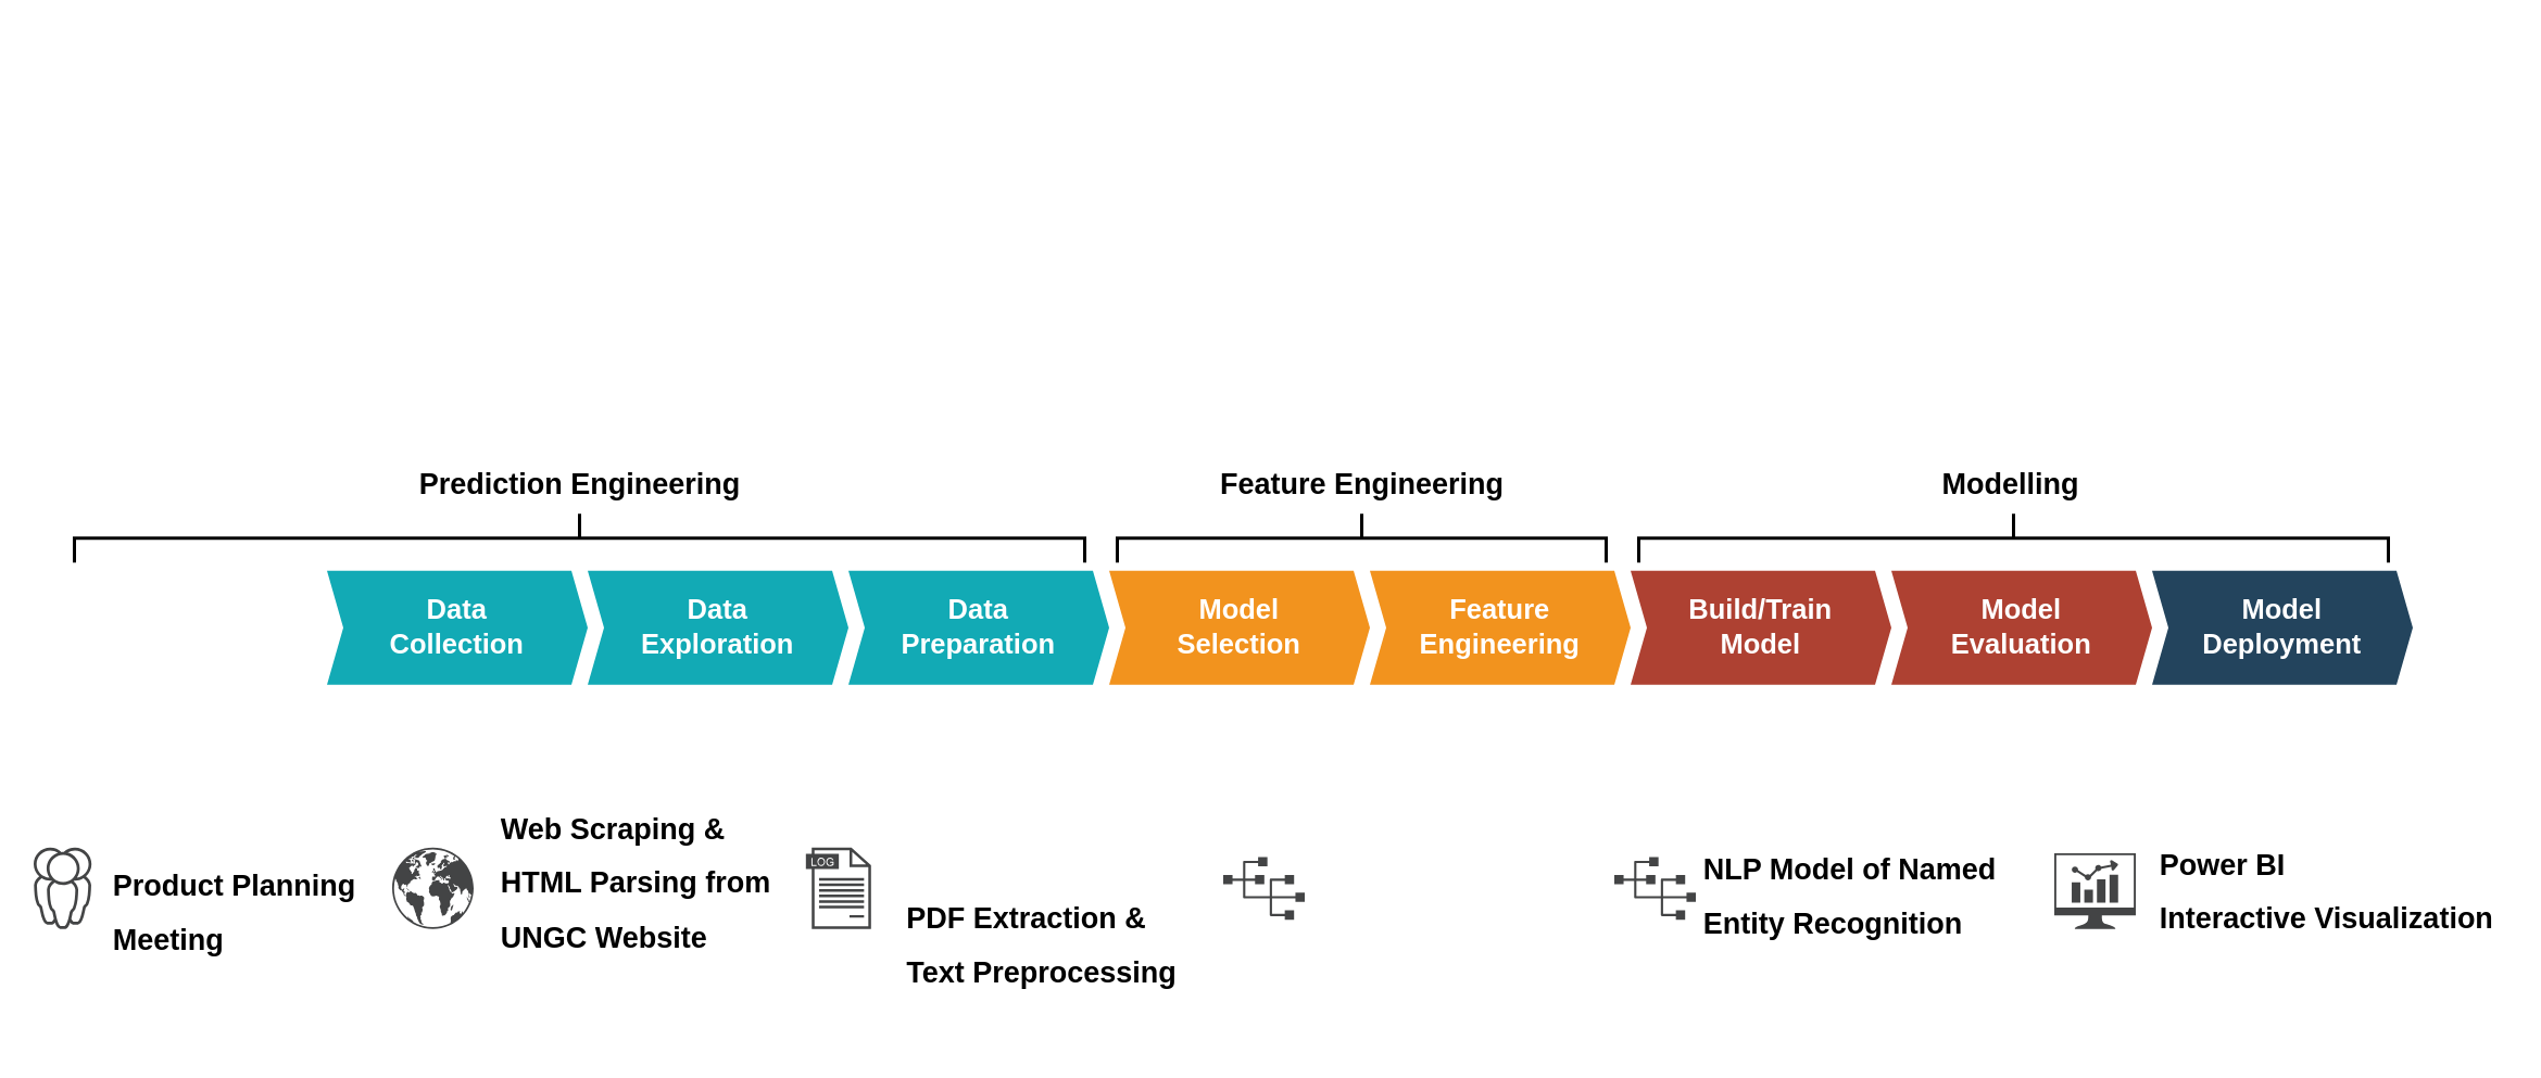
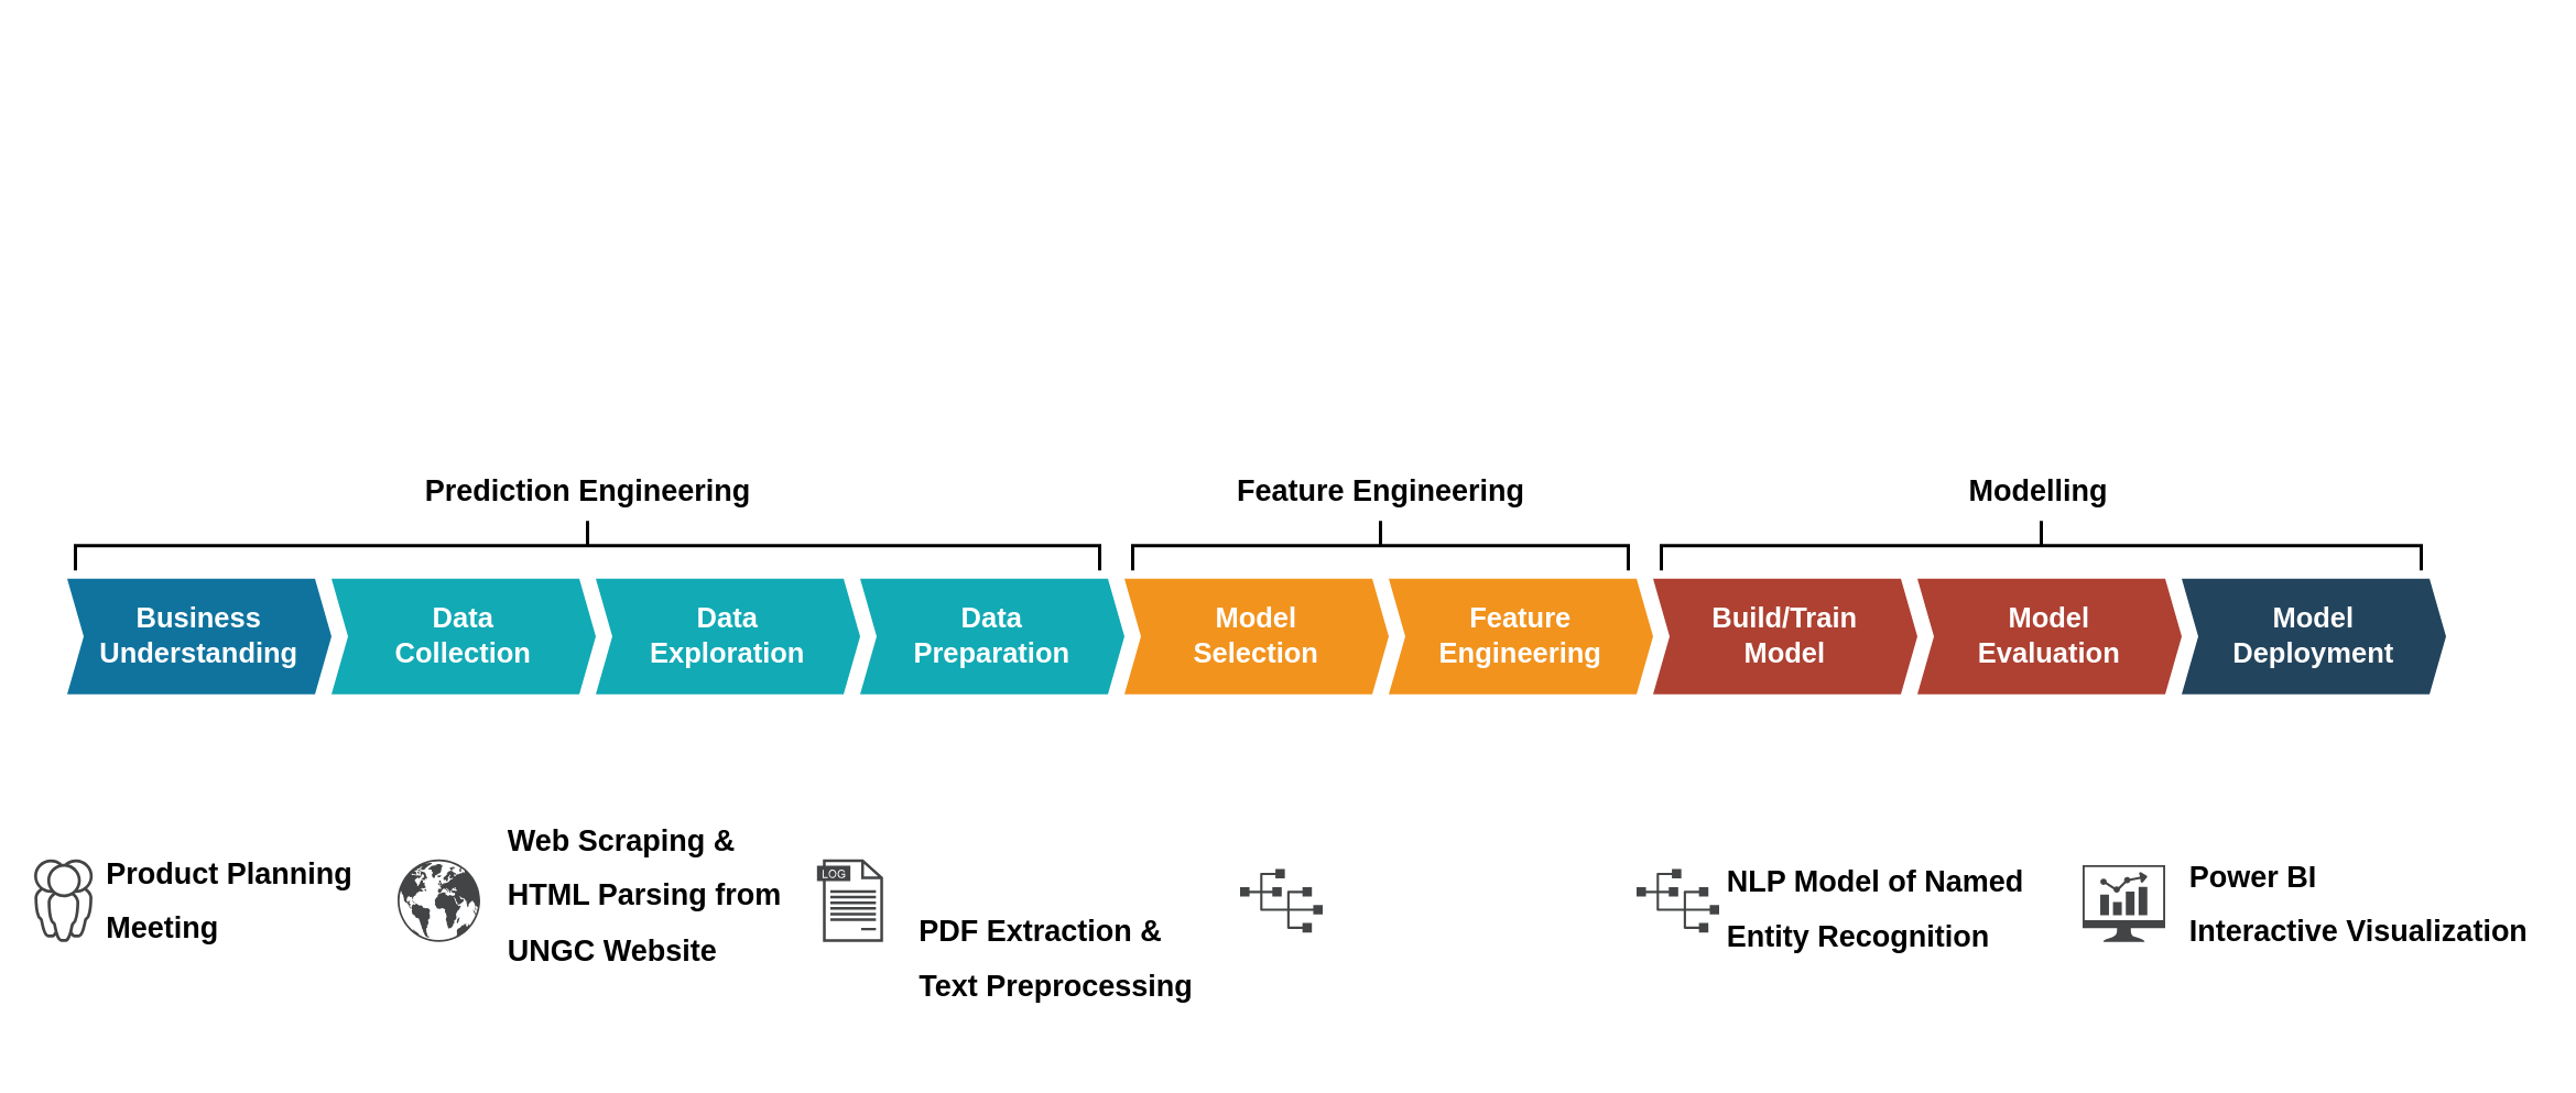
  <mxCell id="0" />
  <mxCell id="1" parent="0" />
- <mxCell id="2" value="&lt;h1 style=&quot;text-align: left&quot;&gt;&lt;font style=&quot;font-size: 18px&quot;&gt;Product Planning Meeting&lt;/font&gt;&lt;/h1&gt;" style="text;html=1;spacing=5;spacingTop=-20;whiteSpace=wrap;overflow=hidden;strokeWidth=2;fillColor=none;gradientColor=none;fontSize=14;align=center;" parent="1" vertex="1"><mxGeometry x="65" y="515" width="160" height="90" as="geometry" /></mxCell>
+ <mxCell id="2" value="&lt;h1 style=&quot;text-align: left&quot;&gt;&lt;font style=&quot;font-size: 18px&quot;&gt;Product Planning Meeting&lt;/font&gt;&lt;/h1&gt;" style="text;html=1;spacing=5;spacingTop=-20;whiteSpace=wrap;overflow=hidden;strokeWidth=2;fillColor=none;gradientColor=none;fontSize=14;align=center;" parent="1" vertex="1"><mxGeometry x="60" y="500" width="160" height="90" as="geometry" /></mxCell>
+ <mxCell id="3" value="Business&lt;br&gt;Understanding" style="shape=step;perimeter=stepPerimeter;whiteSpace=wrap;html=1;fixedSize=1;size=10;fillColor=#10739E;strokeColor=none;fontSize=17;fontColor=#FFFFFF;fontStyle=1;align=center;rounded=0;" parent="1" vertex="1"><mxGeometry x="40" y="350" width="160" height="70" as="geometry" /></mxCell>
  <mxCell id="4" value="Model&lt;br&gt;Selection" style="shape=step;perimeter=stepPerimeter;whiteSpace=wrap;html=1;fixedSize=1;size=10;fillColor=#F2931E;strokeColor=none;fontSize=17;fontColor=#FFFFFF;fontStyle=1;align=center;rounded=0;" parent="1" vertex="1"><mxGeometry x="680" y="350" width="160" height="70" as="geometry" /></mxCell>
  <mxCell id="5" value="Build/Train&lt;br&gt;Model" style="shape=step;perimeter=stepPerimeter;whiteSpace=wrap;html=1;fixedSize=1;size=10;fillColor=#AE4132;strokeColor=none;fontSize=17;fontColor=#FFFFFF;fontStyle=1;align=center;rounded=0;" parent="1" vertex="1"><mxGeometry x="1000" y="350" width="160" height="70" as="geometry" /></mxCell>
  <mxCell id="6" value="Model&lt;br&gt;Deployment" style="shape=step;perimeter=stepPerimeter;whiteSpace=wrap;html=1;fixedSize=1;size=10;fillColor=#23445D;strokeColor=none;fontSize=17;fontColor=#FFFFFF;fontStyle=1;align=center;rounded=0;" parent="1" vertex="1"><mxGeometry x="1320" y="350" width="160" height="70" as="geometry" /></mxCell>
  <mxCell id="7" value="Data&lt;br&gt;Collection" style="shape=step;perimeter=stepPerimeter;whiteSpace=wrap;html=1;fixedSize=1;size=10;fillColor=#12AAB5;strokeColor=none;fontSize=17;fontColor=#FFFFFF;fontStyle=1;align=center;rounded=0;" parent="1" vertex="1"><mxGeometry x="200" y="350" width="160" height="70" as="geometry" /></mxCell>
  <mxCell id="8" value="Data&lt;br&gt;Exploration" style="shape=step;perimeter=stepPerimeter;whiteSpace=wrap;html=1;fixedSize=1;size=10;fillColor=#12AAB5;strokeColor=none;fontSize=17;fontColor=#FFFFFF;fontStyle=1;align=center;rounded=0;" parent="1" vertex="1"><mxGeometry x="360" y="350" width="160" height="70" as="geometry" /></mxCell>
  <mxCell id="9" value="Data&lt;br&gt;Preparation" style="shape=step;perimeter=stepPerimeter;whiteSpace=wrap;html=1;fixedSize=1;size=10;fillColor=#12AAB5;strokeColor=none;fontSize=17;fontColor=#FFFFFF;fontStyle=1;align=center;rounded=0;" parent="1" vertex="1"><mxGeometry x="520" y="350" width="160" height="70" as="geometry" /></mxCell>
  <mxCell id="10" value="Feature&lt;br&gt;Engineering" style="shape=step;perimeter=stepPerimeter;whiteSpace=wrap;html=1;fixedSize=1;size=10;fillColor=#F2931E;strokeColor=none;fontSize=17;fontColor=#FFFFFF;fontStyle=1;align=center;rounded=0;" parent="1" vertex="1"><mxGeometry x="840" y="350" width="160" height="70" as="geometry" /></mxCell>
  <mxCell id="11" value="Model&lt;br&gt;Evaluation" style="shape=step;perimeter=stepPerimeter;whiteSpace=wrap;html=1;fixedSize=1;size=10;fillColor=#AE4132;strokeColor=none;fontSize=17;fontColor=#FFFFFF;fontStyle=1;align=center;rounded=0;" parent="1" vertex="1"><mxGeometry x="1160" y="350" width="160" height="70" as="geometry" /></mxCell>
  <mxCell id="12" value="" style="strokeWidth=2;html=1;shape=mxgraph.flowchart.annotation_2;align=left;labelPosition=right;pointerEvents=1;rotation=90;" parent="1" vertex="1"><mxGeometry x="340" y="20" width="30" height="620" as="geometry" /></mxCell>
  <mxCell id="13" value="" style="strokeWidth=2;html=1;shape=mxgraph.flowchart.annotation_2;align=left;labelPosition=right;pointerEvents=1;rotation=90;" parent="1" vertex="1"><mxGeometry x="820" y="180" width="30" height="300" as="geometry" /></mxCell>
  <mxCell id="14" value="" style="strokeWidth=2;html=1;shape=mxgraph.flowchart.annotation_2;align=left;labelPosition=right;pointerEvents=1;rotation=90;" parent="1" vertex="1"><mxGeometry x="1220" y="100" width="30" height="460" as="geometry" /></mxCell>
  <mxCell id="15" value="&lt;font style=&quot;font-size: 18px&quot;&gt;Prediction Engineering&lt;/font&gt;" style="text;strokeColor=none;fillColor=none;html=1;fontSize=24;fontStyle=1;verticalAlign=middle;align=center;" parent="1" vertex="1"><mxGeometry x="305" y="280" width="100" height="30" as="geometry" /></mxCell>
  <mxCell id="16" value="&lt;font style=&quot;font-size: 18px&quot;&gt;Feature Engineering&lt;/font&gt;" style="text;strokeColor=none;fillColor=none;html=1;fontSize=24;fontStyle=1;verticalAlign=middle;align=center;" parent="1" vertex="1"><mxGeometry x="785" y="280" width="100" height="30" as="geometry" /></mxCell>
  <mxCell id="17" value="&lt;font style=&quot;font-size: 18px&quot;&gt;Modelling&lt;/font&gt;" style="text;strokeColor=none;fillColor=none;html=1;fontSize=24;fontStyle=1;verticalAlign=middle;align=center;" parent="1" vertex="1"><mxGeometry x="1183" y="280" width="100" height="30" as="geometry" /></mxCell>
  <mxCell id="18" value="" style="sketch=0;pointerEvents=1;shadow=0;dashed=0;html=1;strokeColor=none;fillColor=#434445;aspect=fixed;labelPosition=center;verticalLabelPosition=bottom;verticalAlign=top;align=center;outlineConnect=0;shape=mxgraph.vvd.user_group;" parent="1" vertex="1"><mxGeometry x="20" y="520" width="35.5" height="50" as="geometry" /></mxCell>
  <mxCell id="19" value="" style="sketch=0;pointerEvents=1;shadow=0;dashed=0;html=1;strokeColor=none;fillColor=#434445;aspect=fixed;labelPosition=center;verticalLabelPosition=bottom;verticalAlign=top;align=center;outlineConnect=0;shape=mxgraph.vvd.networking;" parent="1" vertex="1"><mxGeometry x="240" y="520" width="50" height="50" as="geometry" /></mxCell>
  <mxCell id="20" value="&lt;h1&gt;&lt;font style=&quot;font-size: 18px&quot;&gt;Web Scraping &amp;amp; HTML Parsing from UNGC Website&lt;/font&gt;&lt;/h1&gt;" style="text;html=1;spacing=5;spacingTop=-20;whiteSpace=wrap;overflow=hidden;strokeWidth=2;fillColor=none;gradientColor=none;fontSize=14;align=left;" parent="1" vertex="1"><mxGeometry x="301.75" y="480" width="180" height="130" as="geometry" /></mxCell>
  <mxCell id="21" value="" style="sketch=0;pointerEvents=1;shadow=0;dashed=0;html=1;strokeColor=none;fillColor=#434445;aspect=fixed;labelPosition=center;verticalLabelPosition=bottom;verticalAlign=top;align=center;outlineConnect=0;shape=mxgraph.vvd.log_files;" parent="1" vertex="1"><mxGeometry x="493.88" y="520" width="40" height="50" as="geometry" /></mxCell>
  <mxCell id="22" value="&lt;h1&gt;&lt;font style=&quot;font-size: 18px&quot;&gt;PDF Extraction &amp;amp; &lt;br&gt;Text Preprocessing&lt;/font&gt;&lt;/h1&gt;&lt;p&gt;&lt;br&gt;&lt;/p&gt;" style="text;html=1;spacing=5;spacingTop=-20;whiteSpace=wrap;overflow=hidden;strokeWidth=2;fillColor=none;gradientColor=none;fontSize=14;align=left;" parent="1" vertex="1"><mxGeometry x="551.13" y="535" width="180" height="90" as="geometry" /></mxCell>
  <mxCell id="23" value="&lt;h1&gt;&lt;span style=&quot;font-size: 18px&quot;&gt;NLP Model of Named Entity Recognition&amp;nbsp;&lt;/span&gt;&lt;/h1&gt;&lt;p&gt;&lt;br&gt;&lt;/p&gt;" style="text;html=1;spacing=5;spacingTop=-20;whiteSpace=wrap;overflow=hidden;strokeWidth=2;fillColor=none;gradientColor=none;fontSize=14;align=left;" parent="1" vertex="1"><mxGeometry x="1040" y="505" width="200" height="80" as="geometry" /></mxCell>
  <mxCell id="24" value="" style="sketch=0;pointerEvents=1;shadow=0;dashed=0;html=1;strokeColor=none;fillColor=#434445;aspect=fixed;labelPosition=center;verticalLabelPosition=bottom;verticalAlign=top;align=center;outlineConnect=0;shape=mxgraph.vvd.nsx;" parent="1" vertex="1"><mxGeometry x="750" y="525.75" width="50" height="38.5" as="geometry" /></mxCell>
  <mxCell id="25" value="" style="sketch=0;pointerEvents=1;shadow=0;dashed=0;html=1;strokeColor=none;fillColor=#434445;aspect=fixed;labelPosition=center;verticalLabelPosition=bottom;verticalAlign=top;align=center;outlineConnect=0;shape=mxgraph.vvd.nsx;" parent="1" vertex="1"><mxGeometry x="990" y="525.75" width="50" height="38.5" as="geometry" /></mxCell>
  <mxCell id="26" value="" style="sketch=0;pointerEvents=1;shadow=0;dashed=0;html=1;strokeColor=none;fillColor=#434445;aspect=fixed;labelPosition=center;verticalLabelPosition=bottom;verticalAlign=top;align=center;outlineConnect=0;shape=mxgraph.vvd.nsx_dashboard;" parent="1" vertex="1"><mxGeometry x="1260" y="523.5" width="50" height="46.5" as="geometry" /></mxCell>
  <mxCell id="27" value="&lt;h1&gt;&lt;span style=&quot;font-size: 18px&quot;&gt;Power BI&lt;br&gt;Interactive Visualization&lt;/span&gt;&lt;/h1&gt;" style="text;html=1;spacing=5;spacingTop=-20;whiteSpace=wrap;overflow=hidden;strokeWidth=2;fillColor=none;gradientColor=none;fontSize=14;align=left;" parent="1" vertex="1"><mxGeometry x="1320" y="502" width="216.5" height="86" as="geometry" /></mxCell>
